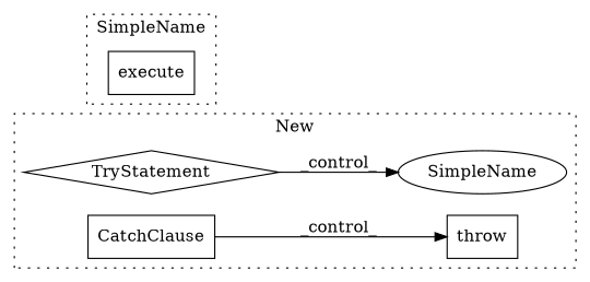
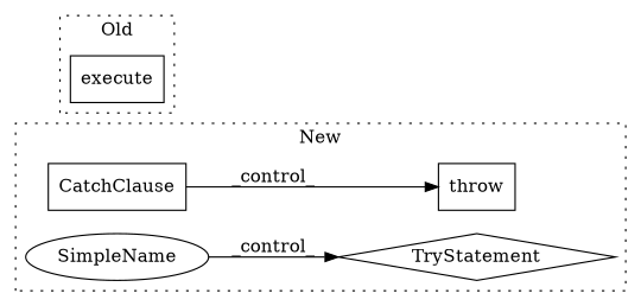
  digraph {
    rankdir=LR
    node [shape=box]
    n1 [a=54 l=4 label=TryStatement s=4745 shape=diamond]
    n2 [a=12 l="17,2" label=CatchClause s="4876,4932"]
    n3 [a=53 l=6 label=throw s=4987]
    n4 [a=42 label=SimpleName shape=ellipse]
    n5 [a=32 l="8,1" label=execute s="5930,5994"]
    subgraph cluster_1 {
      label=New
      style=dotted
      n1
      n2
      n3
      n4
    }
    subgraph cluster_2 {
-     label=SimpleName
+     label=Old
      style=dotted
      n5
    }
    n2 -> n3 [label=_control_]
-   n1 -> n4 [label=_control_]
+   n4 -> n1 [label=_control_]
  }
